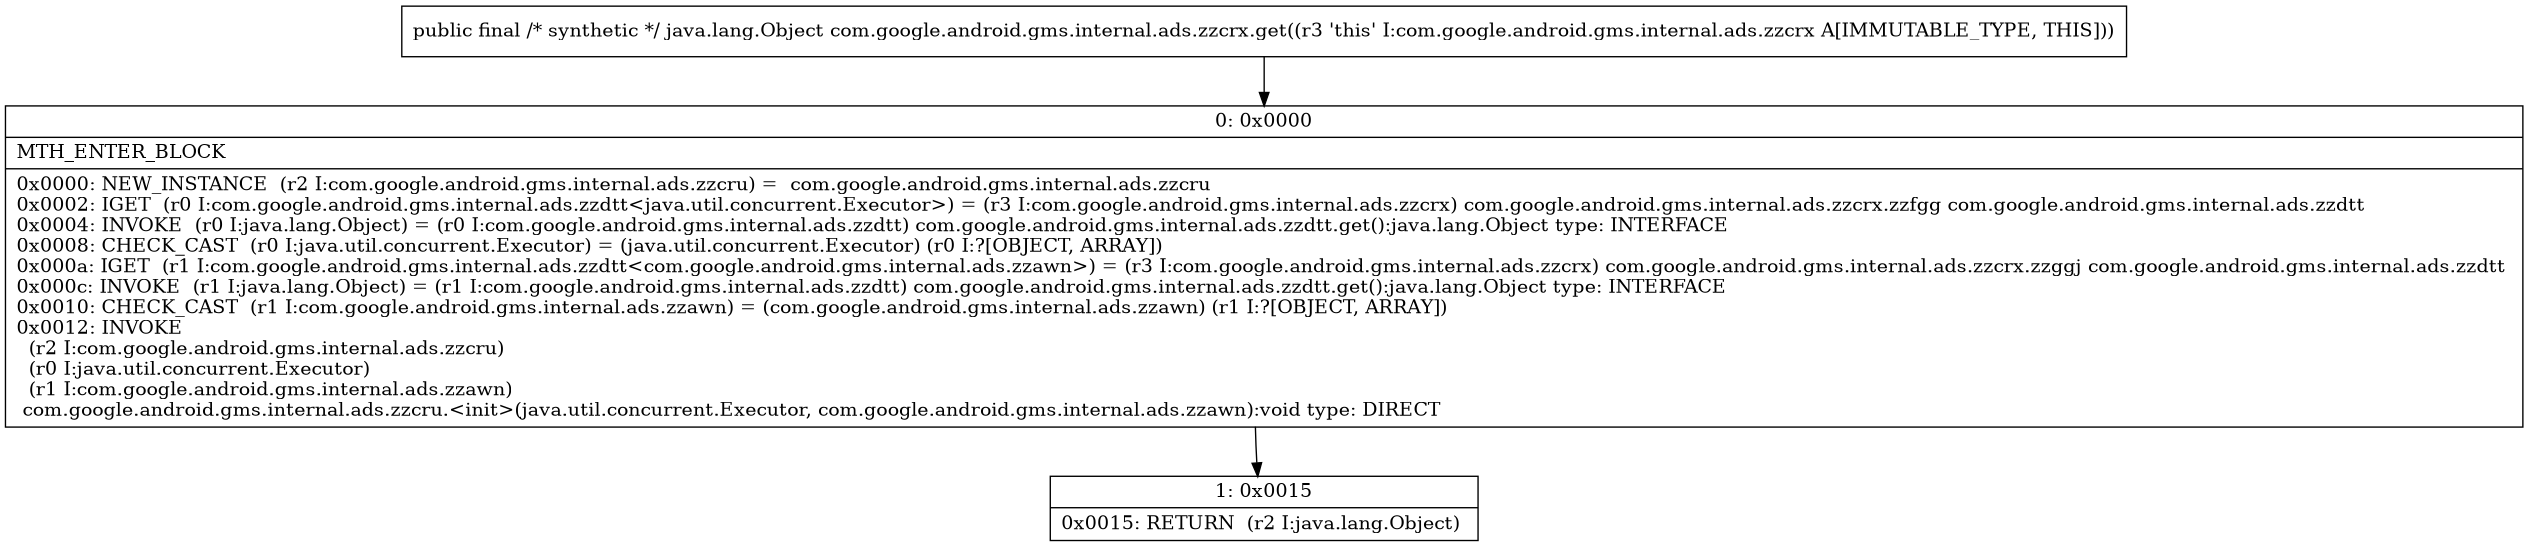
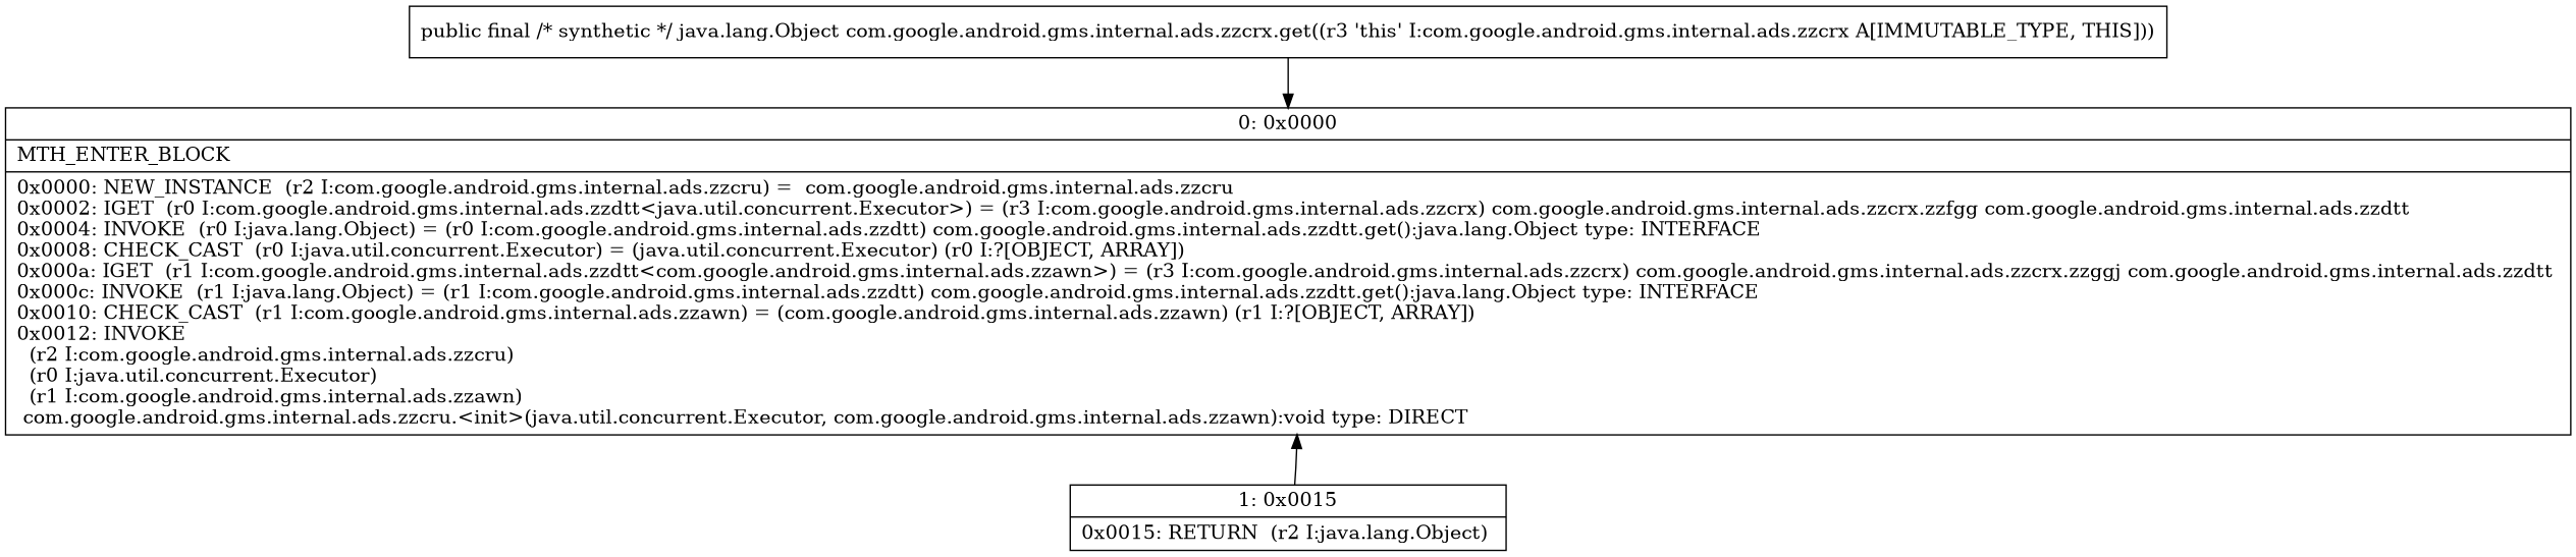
  digraph {
    fontname="DejaVu Serif"
    node [shape=record fontname="DejaVu Serif"]
    edge [fontname="DejaVu Serif"]
    n1 [label="{0\:\ 0x0000|MTH_ENTER_BLOCK\l|0x0000: NEW_INSTANCE  (r2 I:com.google.android.gms.internal.ads.zzcru) =  com.google.android.gms.internal.ads.zzcru \l0x0002: IGET  (r0 I:com.google.android.gms.internal.ads.zzdtt\<java.util.concurrent.Executor\>) = (r3 I:com.google.android.gms.internal.ads.zzcrx) com.google.android.gms.internal.ads.zzcrx.zzfgg com.google.android.gms.internal.ads.zzdtt \l0x0004: INVOKE  (r0 I:java.lang.Object) = (r0 I:com.google.android.gms.internal.ads.zzdtt) com.google.android.gms.internal.ads.zzdtt.get():java.lang.Object type: INTERFACE \l0x0008: CHECK_CAST  (r0 I:java.util.concurrent.Executor) = (java.util.concurrent.Executor) (r0 I:?[OBJECT, ARRAY]) \l0x000a: IGET  (r1 I:com.google.android.gms.internal.ads.zzdtt\<com.google.android.gms.internal.ads.zzawn\>) = (r3 I:com.google.android.gms.internal.ads.zzcrx) com.google.android.gms.internal.ads.zzcrx.zzggj com.google.android.gms.internal.ads.zzdtt \l0x000c: INVOKE  (r1 I:java.lang.Object) = (r1 I:com.google.android.gms.internal.ads.zzdtt) com.google.android.gms.internal.ads.zzdtt.get():java.lang.Object type: INTERFACE \l0x0010: CHECK_CAST  (r1 I:com.google.android.gms.internal.ads.zzawn) = (com.google.android.gms.internal.ads.zzawn) (r1 I:?[OBJECT, ARRAY]) \l0x0012: INVOKE  \l  (r2 I:com.google.android.gms.internal.ads.zzcru)\l  (r0 I:java.util.concurrent.Executor)\l  (r1 I:com.google.android.gms.internal.ads.zzawn)\l com.google.android.gms.internal.ads.zzcru.\<init\>(java.util.concurrent.Executor, com.google.android.gms.internal.ads.zzawn):void type: DIRECT \l}"]
    n2 [label="{1\:\ 0x0015|0x0015: RETURN  (r2 I:java.lang.Object) \l}"]
    n3 [label="{public final \/* synthetic *\/ java.lang.Object com.google.android.gms.internal.ads.zzcrx.get((r3 'this' I:com.google.android.gms.internal.ads.zzcrx A[IMMUTABLE_TYPE, THIS])) }"]
-   n1 -> n2
+   n2 -> n1
    n3 -> n1
  }
